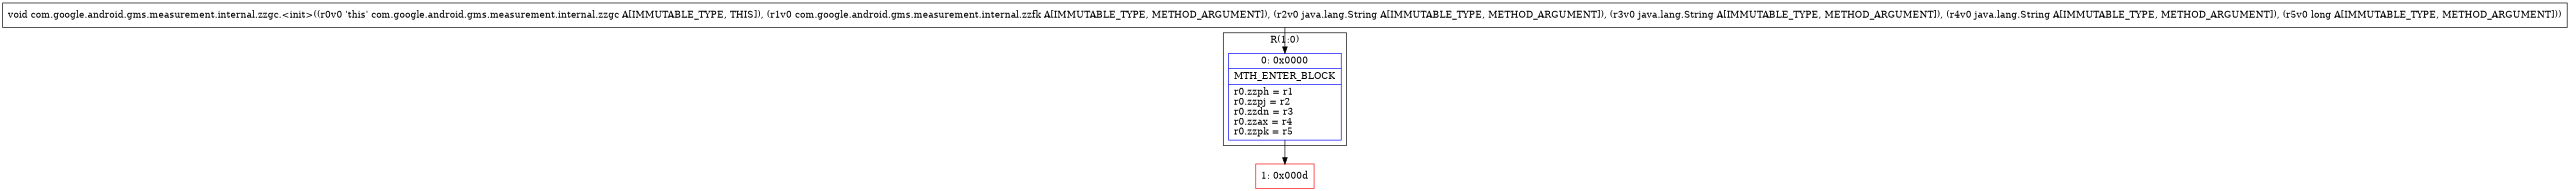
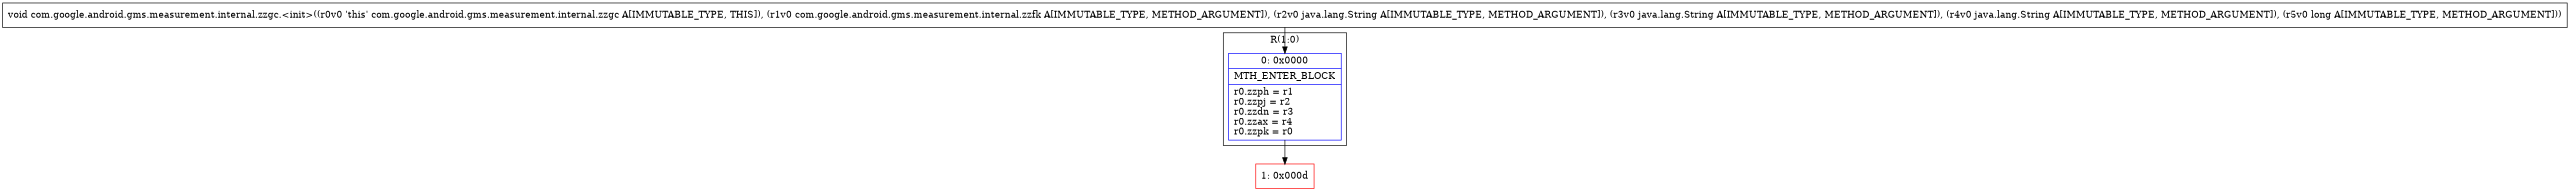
  digraph {
    node [shape=record]
-   n1 [color=blue label="{0\:\ 0x0000|MTH_ENTER_BLOCK\l|r0.zzph = r1\lr0.zzpj = r2\lr0.zzdn = r3\lr0.zzax = r4\lr0.zzpk = r5\l}"]
+   n1 [color=blue label="{0\:\ 0x0000|MTH_ENTER_BLOCK\l|r0.zzph = r1\lr0.zzpj = r2\lr0.zzdn = r3\lr0.zzax = r4\lr0.zzpk = r0\l}"]
    n2 [color=red label="{1\:\ 0x000d}"]
    n3 [label="{void com.google.android.gms.measurement.internal.zzgc.\<init\>((r0v0 'this' com.google.android.gms.measurement.internal.zzgc A[IMMUTABLE_TYPE, THIS]), (r1v0 com.google.android.gms.measurement.internal.zzfk A[IMMUTABLE_TYPE, METHOD_ARGUMENT]), (r2v0 java.lang.String A[IMMUTABLE_TYPE, METHOD_ARGUMENT]), (r3v0 java.lang.String A[IMMUTABLE_TYPE, METHOD_ARGUMENT]), (r4v0 java.lang.String A[IMMUTABLE_TYPE, METHOD_ARGUMENT]), (r5v0 long A[IMMUTABLE_TYPE, METHOD_ARGUMENT])) }"]
    subgraph cluster_1 {
      label="R(1:0)"
      n1
    }
    n1 -> n2
    n3 -> n1
  }
